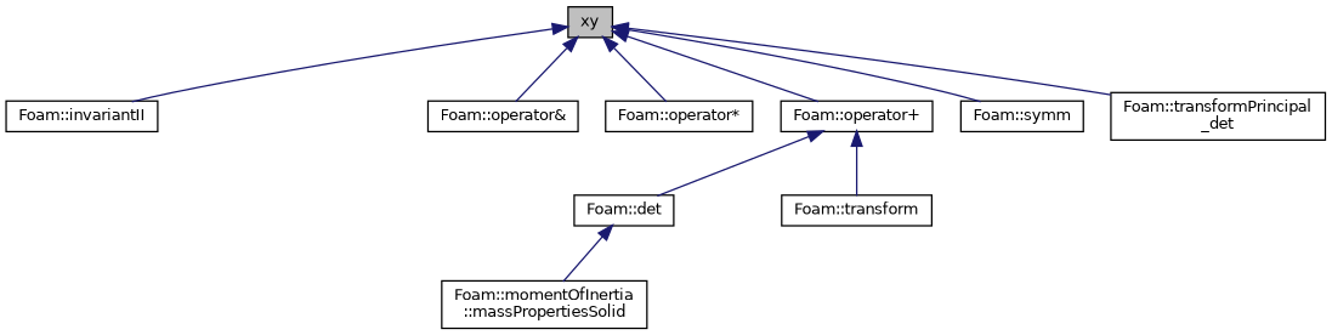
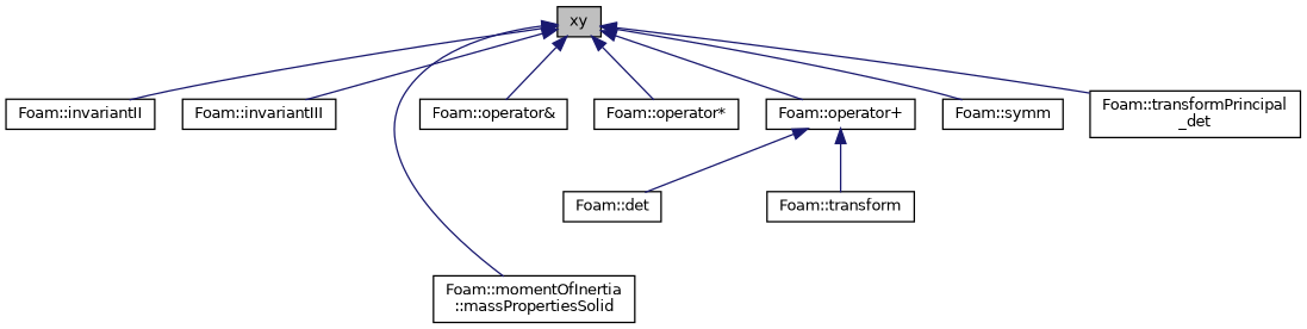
  digraph {
    rankdir=TB
    node [color=black fontname=Helvetica fontsize=10 shape=record]
    edge [color=midnightblue dir=back fontname=Helvetica fontsize=10 labelfontname=Helvetica labelfontsize=10 style=solid]
    n1 [fillcolor=grey75 fontcolor=black height=0.2 label=xy style=filled width=0.4]
    n2 [height=0.2 label="Foam::invariantII" width=0.4]
+   n3 [height=0.2 label="Foam::invariantIII" width=0.4]
    n4 [height=0.2 label="Foam::momentOfInertia\l::massPropertiesSolid" width=0.4]
    n5 [height=0.2 label="Foam::operator&" width=0.4]
    n6 [height=0.2 label="Foam::operator*" width=0.4]
    n7 [height=0.2 label="Foam::operator+" width=0.4]
    n8 [height=0.2 label="Foam::symm" width=0.4]
    n9 [height=0.2 label="Foam::transformPrincipal\l_det" width=0.4]
    n10 [height=0.2 label="Foam::det" width=0.4]
    n11 [height=0.2 label="Foam::transform" width=0.4]
    n1 -> n2
-   n10 -> n4
+   n1 -> n3
+   n1 -> n4
    n1 -> n5
    n1 -> n6
    n1 -> n7
    n1 -> n8
    n1 -> n9
    n7 -> n10
    n7 -> n11
  }
